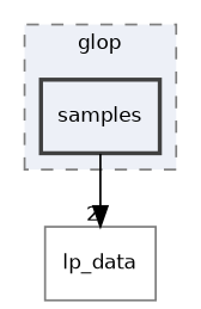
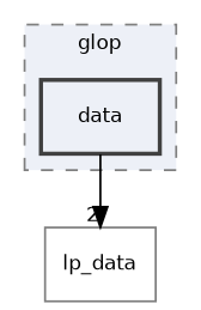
  digraph {
    compound=true
    node [fillcolor="#edf0f7" fontname=Helvetica fontsize=10 shape=box]
-   n1 [color=grey25 label=samples style="filled,bold,"]
+   n1 [color=grey25 label=data style="filled,bold,"]
    n2 [color=grey50 label=lp_data]
    subgraph cluster_1 {
      bgcolor="#edf0f7"
      fontname=Helvetica
      fontsize=10
      label=glop
      pencolor=grey50
      style="filled,dashed,"
      n1
    }
    n1 -> n2 [fontname=Helvetica fontsize=10 headlabel=2 labeldistance=1.5 labelfontname=Helvetica labelfontsize=10]
  }
